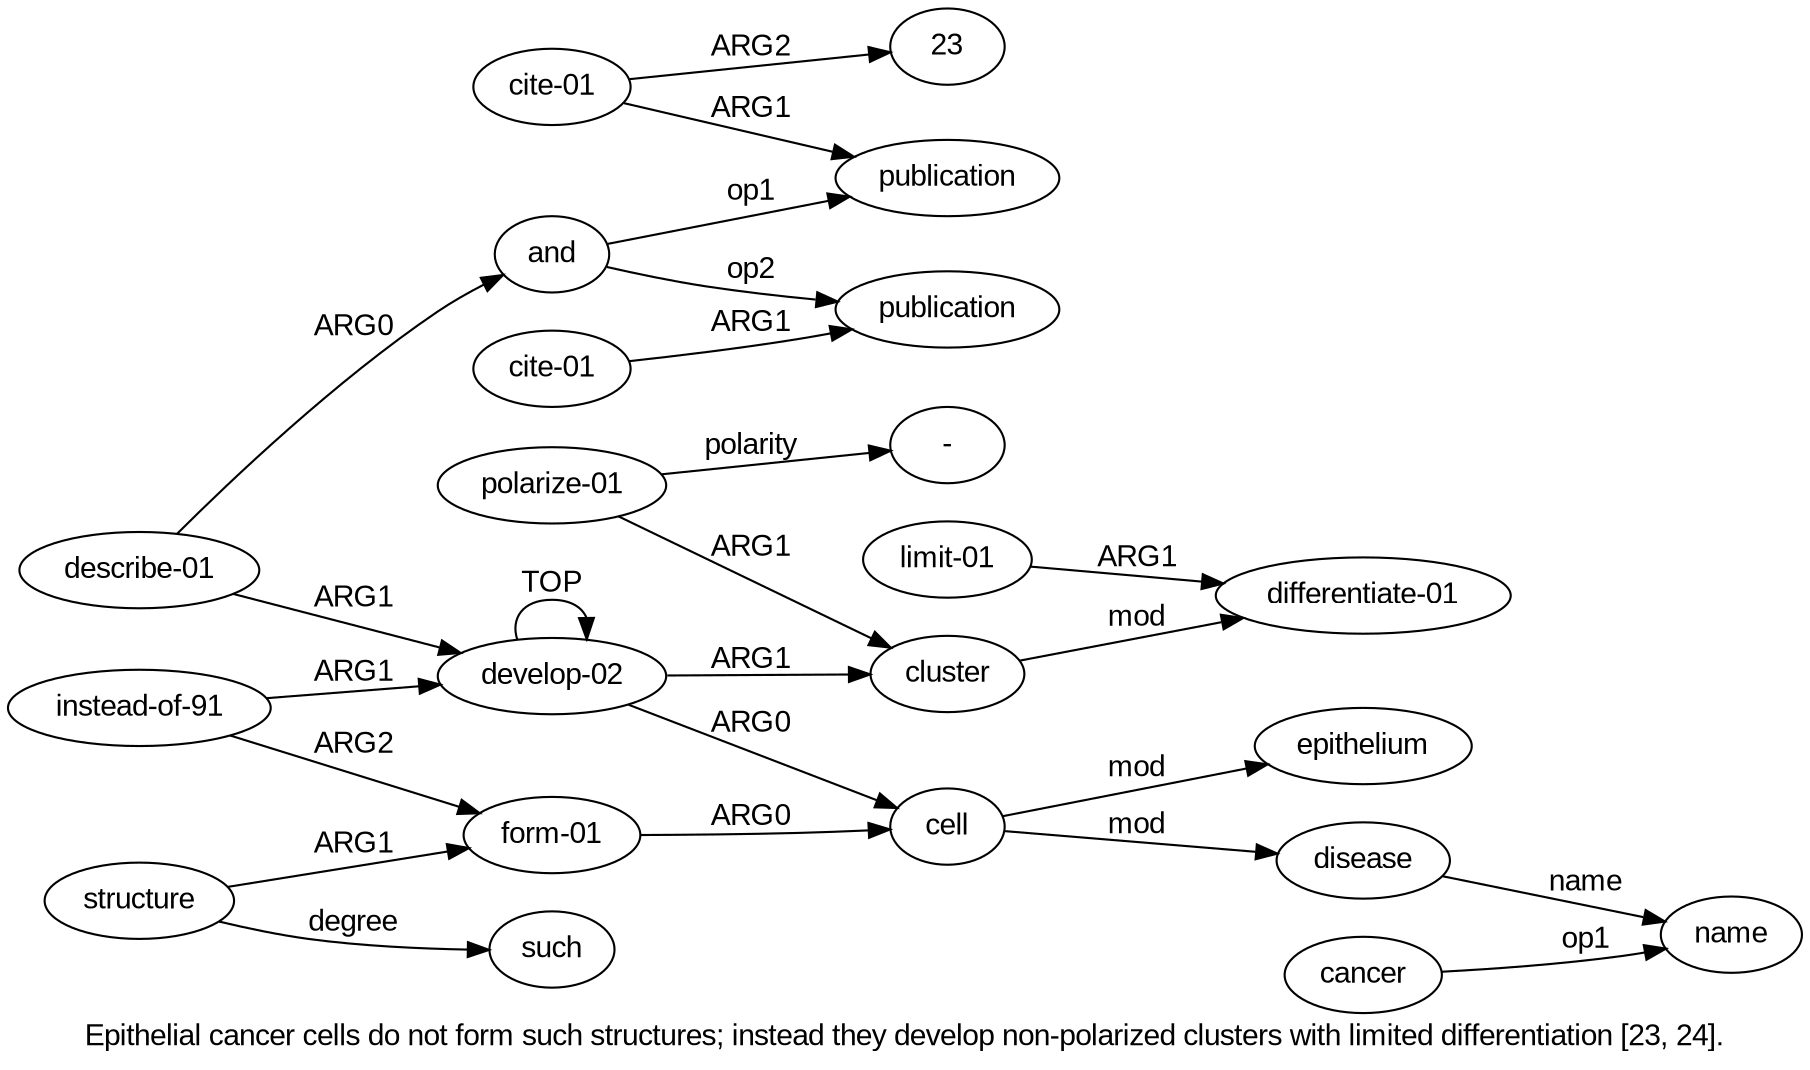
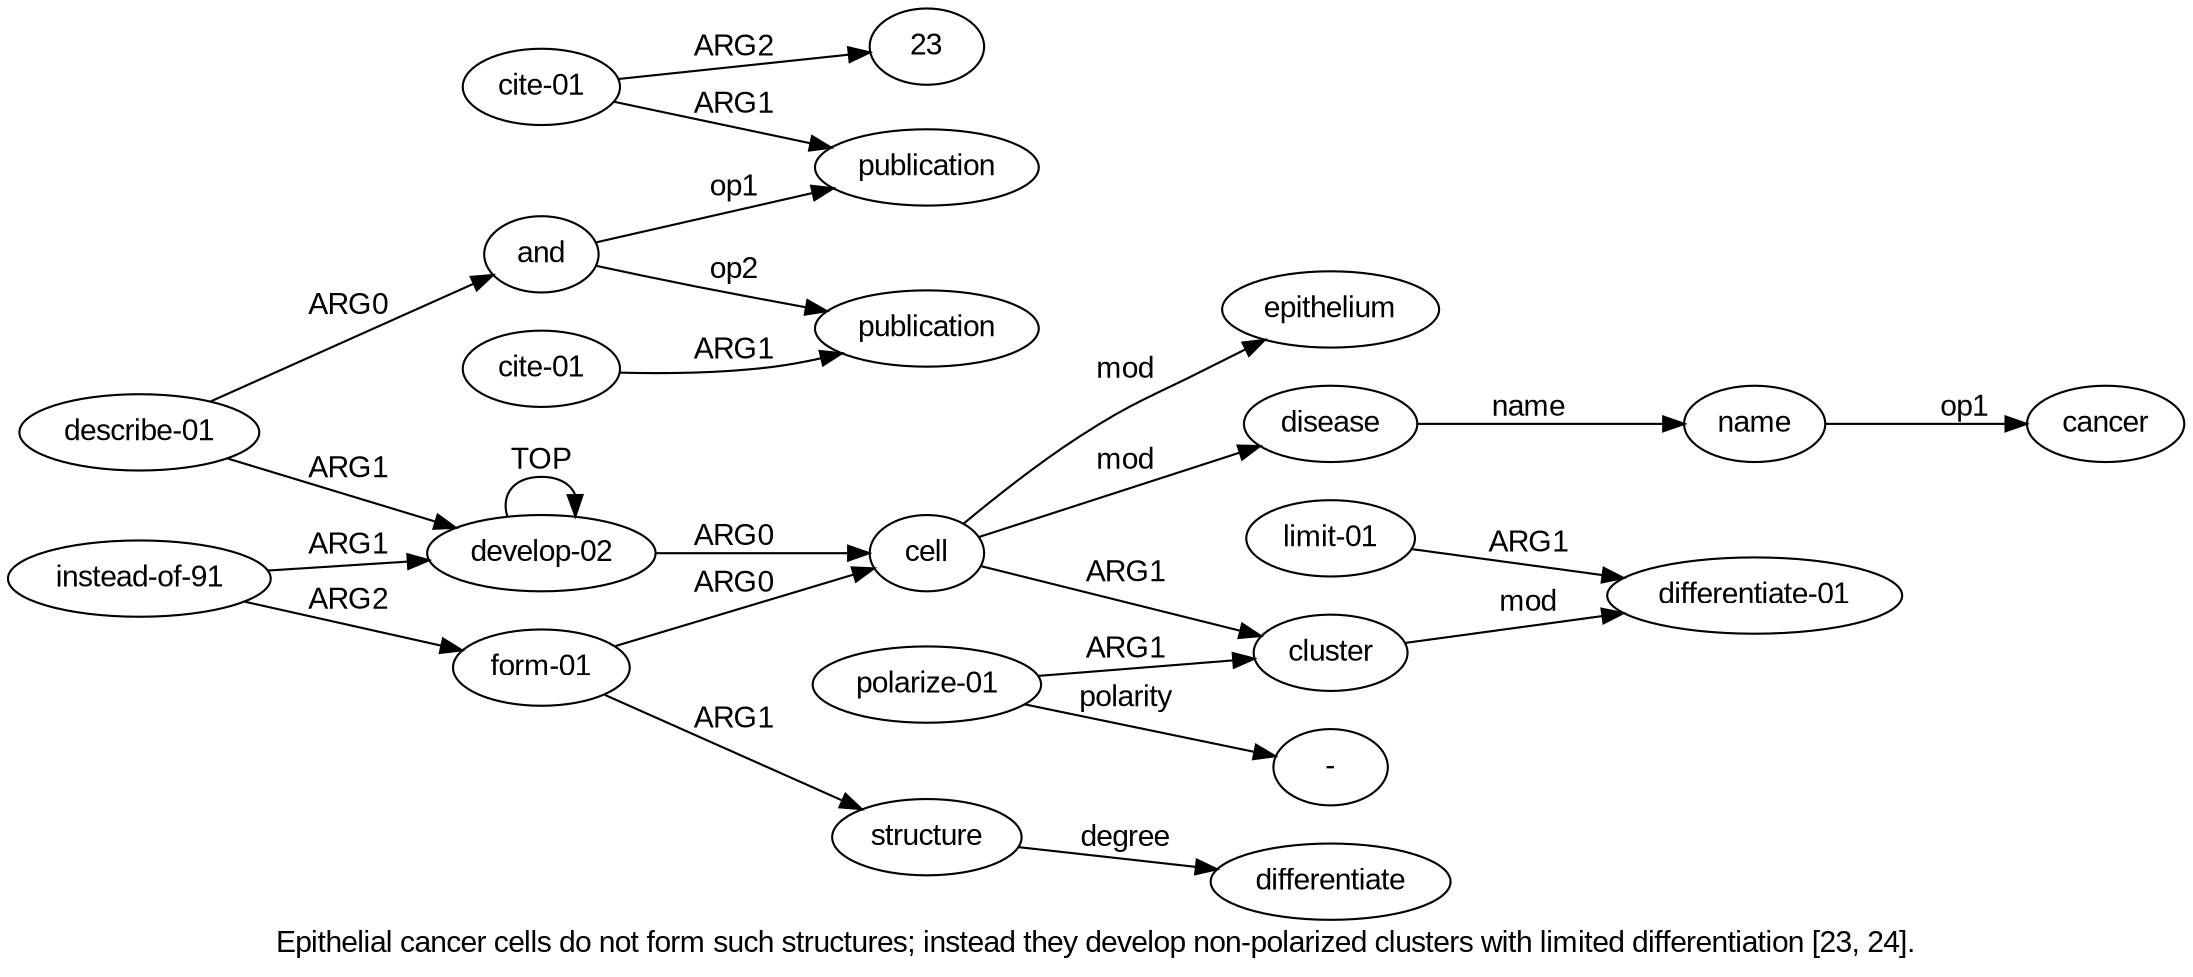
  digraph {
    fontname="Liberation Sans"
    label="Epithelial cancer cells do not form such structures; instead they develop non-polarized clusters with limited differentiation [23, 24]."
    rankdir=LR
    node [color=black fontname="Liberation Sans" gold_ind=-1 gold_label=publication test_ind=-1 test_label=publication]
    edge [color=black fontname="Liberation Sans" gold_label=ARG1 test_label=ARG1]
    n1 [gold_label=23 label=23 test_label=23]
    n2 [gold_ind=15 label=publication test_ind=15]
    n3 [gold_ind=14 gold_label=and label=and test_ind=14 test_label=and]
    n4 [gold_ind=17 label=publication test_ind=17]
    n5 [gold_ind=16 gold_label="cite-01" label="cite-01" test_ind=16 test_label="cite-01"]
    n6 [gold_ind=11 gold_label=structure label=structure test_ind=11 test_label=structure]
-   n7 [gold_ind=12 gold_label=such label=such test_ind=12 test_label=such]
+   n7 [gold_ind=12 gold_label=such label=differentiate test_ind=12 test_label=such]
    n8 [gold_ind=10 gold_label=epithelium label=epithelium test_ind=10 test_label=epithelium]
    n9 [gold_ind=13 gold_label="describe-01" label="describe-01" test_ind=13 test_label="describe-01"]
    n10 [gold_ind=0 gold_label="develop-02" label="develop-02" test_ind=0 test_label="develop-02"]
    n11 [gold_ind=1 gold_label=cluster label=cluster test_ind=1 test_label=cluster]
    n12 [gold_ind=7 gold_label=cell label=cell test_ind=7 test_label=cell]
    n13 [gold_ind=3 gold_label="differentiate-01" label="differentiate-01" test_ind=3 test_label="differentiate-01"]
    n14 [gold_ind=8 gold_label=disease label=disease test_ind=8 test_label=disease]
    n15 [gold_ind=18 gold_label="cite-01" label="cite-01" test_ind=18 test_label="cite-01"]
    n16 [gold_ind=9 gold_label=name label=name test_ind=9 test_label=name]
    n17 [gold_ind=2 gold_label="polarize-01" label="polarize-01" test_ind=2 test_label="polarize-01"]
    n18 [gold_label="-" label="-" test_label="-"]
    n19 [gold_ind=5 gold_label="instead-of-91" label="instead-of-91" test_ind=5 test_label="instead-of-91"]
    n20 [gold_ind=6 gold_label="form-01" label="form-01" test_ind=6 test_label="form-01"]
    n21 [gold_ind=4 gold_label="limit-01" label="limit-01" test_ind=4 test_label="limit-01"]
    n22 [gold_label=cancer label=cancer test_label=cancer]
    n3 -> n2 [gold_label=op1 label=op1 test_label=op1]
    n3 -> n4 [gold_label=op2 label=op2 test_label=op2]
    n5 -> n1 [gold_label=ARG2 label=ARG2 test_label=ARG2]
    n5 -> n2 [label=ARG1]
    n6 -> n7 [gold_label=degree label=degree test_label=degree]
    n9 -> n3 [gold_label=ARG0 label=ARG0 test_label=ARG0]
    n9 -> n10 [label=ARG1]
    n10 -> n10 [gold_label=TOP label=TOP test_label=TOP]
-   n10 -> n11 [label=ARG1]
+   n12 -> n11 [label=ARG1]
    n10 -> n12 [gold_label=ARG0 label=ARG0 test_label=ARG0]
    n11 -> n13 [gold_label=mod label=mod test_label=mod]
    n12 -> n8 [gold_label=mod label=mod test_label=mod]
    n12 -> n14 [gold_label=mod label=mod test_label=mod]
    n14 -> n16 [gold_label=name label=name test_label=name]
    n15 -> n4 [label=ARG1]
-   n22 -> n16 [gold_label=op1 label=op1 test_label=op1]
+   n16 -> n22 [gold_label=op1 label=op1 test_label=op1]
    n17 -> n11 [label=ARG1]
    n17 -> n18 [gold_label=polarity label=polarity test_label=polarity]
    n19 -> n10 [label=ARG1]
    n19 -> n20 [gold_label=ARG2 label=ARG2 test_label=ARG2]
-   n6 -> n20 [label=ARG1]
+   n20 -> n6 [label=ARG1]
    n20 -> n12 [gold_label=ARG0 label=ARG0 test_label=ARG0]
    n21 -> n13 [label=ARG1]
  }
